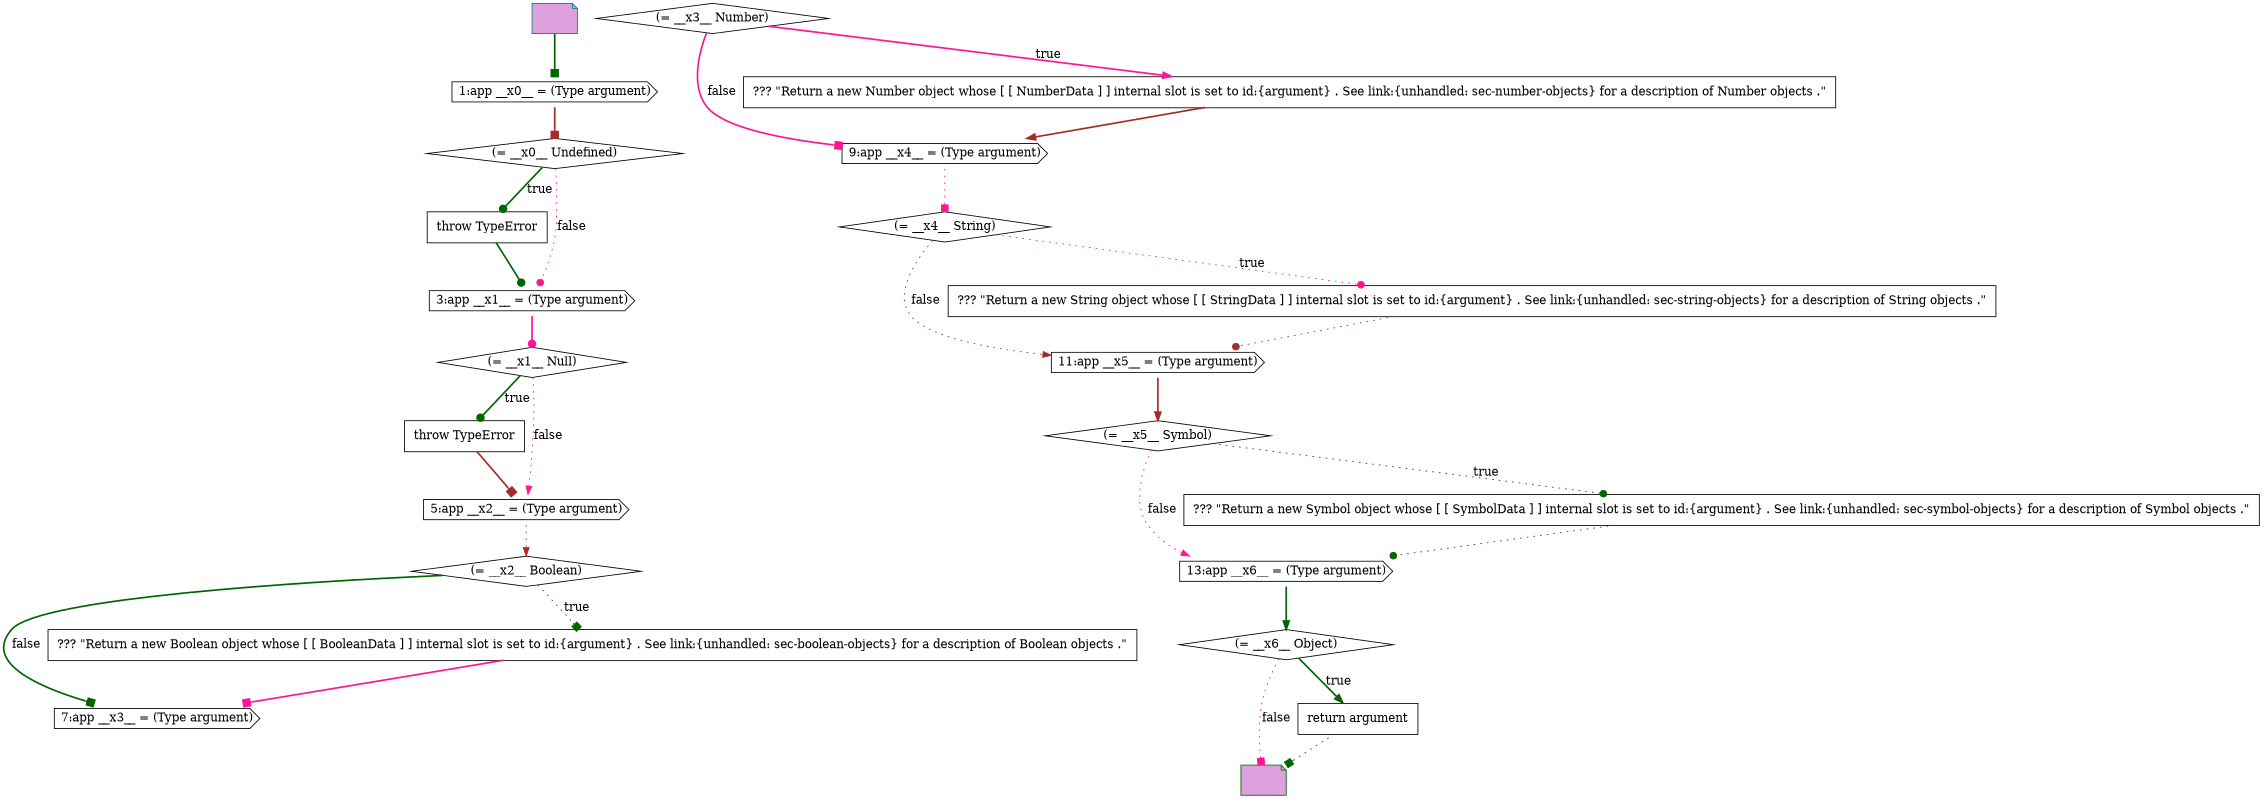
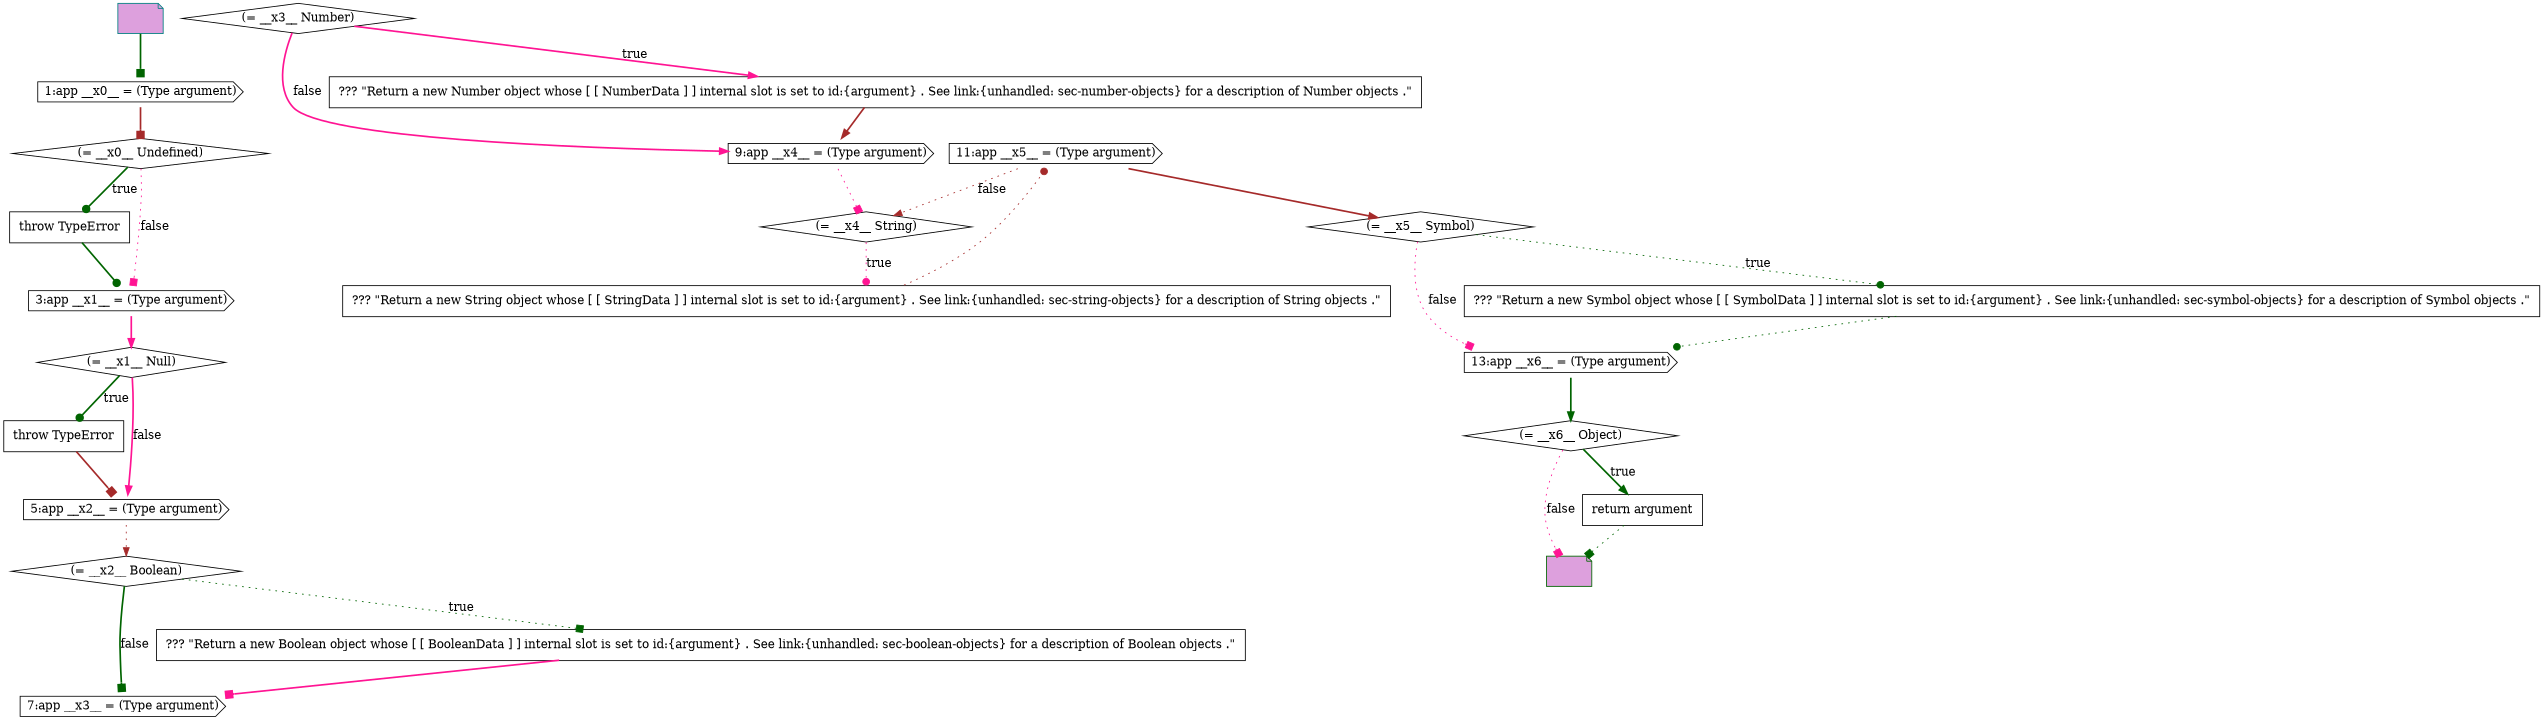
  digraph {
    node [color=black fillcolor=white shape=diamond style=filled]
    edge [arrowhead=box color=darkgreen style=bold]
    n1 [label=<<font color="black">(= __x1__ Null)</font>>]
    n2 [label=<<font color="black">     <table border="0" cellborder="1" cellspacing="0" cellpadding="10">       <tr><td align="left">throw TypeError</td></tr>     </table>   </font>> margin=0 shape=none]
    n3 [label=<<font color="black">5:app __x2__ = (Type argument)</font>> shape=cds]
    n4 [label=<<font color="black">(= __x2__ Boolean)</font>>]
    n5 [label=<<font color="black">11:app __x5__ = (Type argument)</font>> shape=cds]
    n6 [label=<<font color="black">(= __x5__ Symbol)</font>>]
    n7 [label=<<font color="black">13:app __x6__ = (Type argument)</font>> shape=cds]
    n8 [label=<<font color="black">     <table border="0" cellborder="1" cellspacing="0" cellpadding="10">       <tr><td align="left">??? &quot;Return a new Symbol object whose [ [ SymbolData ] ] internal slot is set to id:{argument} . See link:{unhandled: sec-symbol-objects} for a description of Symbol objects .&quot;</td></tr>     </table>   </font>> margin=0 shape=none]
    n9 [label=<<font color="black">(= __x3__ Number)</font>>]
    n10 [label=<<font color="black">9:app __x4__ = (Type argument)</font>> shape=cds]
    n11 [label=<<font color="black">     <table border="0" cellborder="1" cellspacing="0" cellpadding="10">       <tr><td align="left">??? &quot;Return a new Number object whose [ [ NumberData ] ] internal slot is set to id:{argument} . See link:{unhandled: sec-number-objects} for a description of Number objects .&quot;</td></tr>     </table>   </font>> margin=0 shape=none]
    n12 [label=<<font color="black">(= __x4__ String)</font>>]
    n13 [label=<<font color="black">(= __x6__ Object)</font>>]
    n14 [color=darkgreen fillcolor=plum label=" " shape=note]
    n15 [label=<<font color="black">     <table border="0" cellborder="1" cellspacing="0" cellpadding="10">       <tr><td align="left">return argument</td></tr>     </table>   </font>> margin=0 shape=none]
    n16 [label=<<font color="black">(= __x0__ Undefined)</font>>]
    n17 [label=<<font color="black">     <table border="0" cellborder="1" cellspacing="0" cellpadding="10">       <tr><td align="left">throw TypeError</td></tr>     </table>   </font>> margin=0 shape=none]
    n18 [label=<<font color="black">3:app __x1__ = (Type argument)</font>> shape=cds]
    n19 [label=<<font color="black">7:app __x3__ = (Type argument)</font>> shape=cds]
    n20 [label=<<font color="black">     <table border="0" cellborder="1" cellspacing="0" cellpadding="10">       <tr><td align="left">??? &quot;Return a new String object whose [ [ StringData ] ] internal slot is set to id:{argument} . See link:{unhandled: sec-string-objects} for a description of String objects .&quot;</td></tr>     </table>   </font>> margin=0 shape=none]
    n21 [label=<<font color="black">     <table border="0" cellborder="1" cellspacing="0" cellpadding="10">       <tr><td align="left">??? &quot;Return a new Boolean object whose [ [ BooleanData ] ] internal slot is set to id:{argument} . See link:{unhandled: sec-boolean-objects} for a description of Boolean objects .&quot;</td></tr>     </table>   </font>> margin=0 shape=none]
    n22 [label=<<font color="black">1:app __x0__ = (Type argument)</font>> shape=cds]
    n23 [color=teal fillcolor=plum label=" " shape=note]
    n1 -> n2 [arrowhead=dot label=<<font color="black">true</font>>]
-   n1 -> n3 [arrowhead=normal color=deeppink label=<<font color="black">false</font>> style=dotted]
+   n1 -> n3 [arrowhead=normal color=deeppink label=<<font color="black">false</font>>]
    n2 -> n3 [color=brown]
    n3 -> n4 [arrowhead=normal color=brown style=dotted]
    n4 -> n19 [label=<<font color="black">false</font>>]
    n4 -> n21 [label=<<font color="black">true</font>> style=dotted]
    n5 -> n6 [arrowhead=normal color=brown]
-   n6 -> n7 [arrowhead=normal color=deeppink label=<<font color="black">false</font>> style=dotted]
+   n6 -> n7 [color=deeppink label=<<font color="black">false</font>> style=dotted]
    n6 -> n8 [arrowhead=dot label=<<font color="black">true</font>> style=dotted]
    n7 -> n13 [arrowhead=normal]
    n8 -> n7 [arrowhead=dot style=dotted]
-   n9 -> n10 [color=deeppink label=<<font color="black">false</font>>]
+   n9 -> n10 [arrowhead=normal color=deeppink label=<<font color="black">false</font>>]
    n9 -> n11 [arrowhead=normal color=deeppink label=<<font color="black">true</font>>]
    n10 -> n12 [color=deeppink style=dotted]
    n11 -> n10 [arrowhead=normal color=brown]
-   n12 -> n5 [arrowhead=normal color=brown label=<<font color="black">false</font>> style=dotted]
+   n5 -> n12 [arrowhead=normal color=brown label=<<font color="black">false</font>> style=dotted]
    n12 -> n20 [arrowhead=dot color=deeppink label=<<font color="black">true</font>> style=dotted]
    n13 -> n14 [color=deeppink label=<<font color="black">false</font>> style=dotted]
    n13 -> n15 [arrowhead=normal label=<<font color="black">true</font>>]
    n15 -> n14 [style=dotted]
    n16 -> n17 [arrowhead=dot label=<<font color="black">true</font>>]
-   n16 -> n18 [arrowhead=dot color=deeppink label=<<font color="black">false</font>> style=dotted]
+   n16 -> n18 [color=deeppink label=<<font color="black">false</font>> style=dotted]
    n17 -> n18 [arrowhead=dot]
-   n18 -> n1 [arrowhead=dot color=deeppink]
+   n18 -> n1 [arrowhead=normal color=deeppink]
    n20 -> n5 [arrowhead=dot color=brown style=dotted]
    n21 -> n19 [color=deeppink]
    n22 -> n16 [color=brown]
    n23 -> n22
  }
